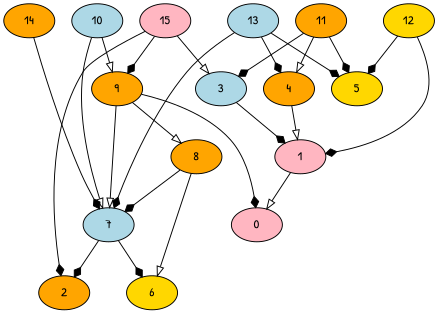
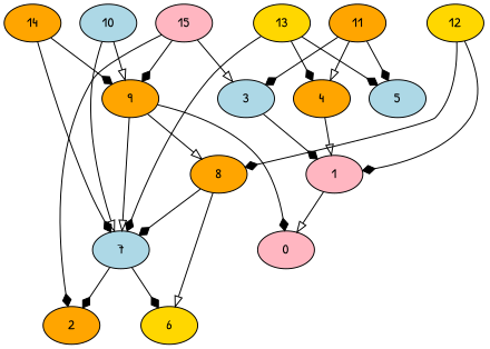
  digraph {
    fontname="Patrick Hand"
    node [Weight=121 fillcolor=orange fontname="Patrick Hand" style=filled]
    edge [Weight=6 arrowhead=diamond fontname="Patrick Hand"]
    10 [Weight=135 fillcolor=lightblue]
    9
    7 [Weight=108 fillcolor=lightblue]
    8 [Weight=108]
    0 [Weight=67 fillcolor=lightpink]
    2 [Weight=94]
    6 [fillcolor=gold]
    15 [Weight=81 fillcolor=lightpink]
    3 [fillcolor=lightblue]
    1 [Weight=94 fillcolor=lightpink]
    14 [Weight=27]
    12 [Weight=67 fillcolor=gold]
    11 [Weight=108]
    4
-   5 [Weight=54 fillcolor=gold]
-   13 [Weight=81 fillcolor=lightblue]
+   5 [Weight=54 fillcolor=lightblue]
+   13 [Weight=81 fillcolor=gold]
    10 -> 9 [arrowhead=onormal]
    10 -> 7 [arrowhead=onormal]
    9 -> 7 [Weight=7 arrowhead=onormal]
    9 -> 8 [Weight=4 arrowhead=onormal]
    9 -> 0 [Weight=8]
    7 -> 2 [Weight=10]
    7 -> 6 [Weight=8]
    8 -> 7 [Weight=2]
    8 -> 6 [Weight=3 arrowhead=onormal]
    15 -> 9 [Weight=9]
    15 -> 2 [Weight=7]
    15 -> 3 [Weight=9 arrowhead=onormal]
    3 -> 1 [Weight=10]
    1 -> 0 [Weight=4 arrowhead=onormal]
+   14 -> 9 [Weight=4]
    14 -> 7 [Weight=9]
-   12 -> 5 [Weight=2]
+   12 -> 8 [Weight=2]
    12 -> 1 [Weight=7]
    11 -> 3 [Weight=2]
    11 -> 4 [arrowhead=onormal]
    11 -> 5 [Weight=5]
    4 -> 1 [Weight=4 arrowhead=onormal]
    13 -> 7 [Weight=10]
    13 -> 4 [Weight=3]
    13 -> 5
  }
